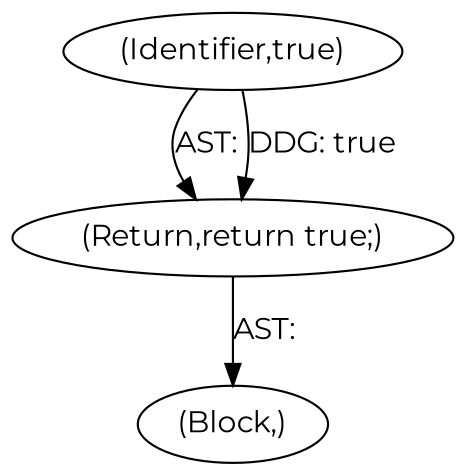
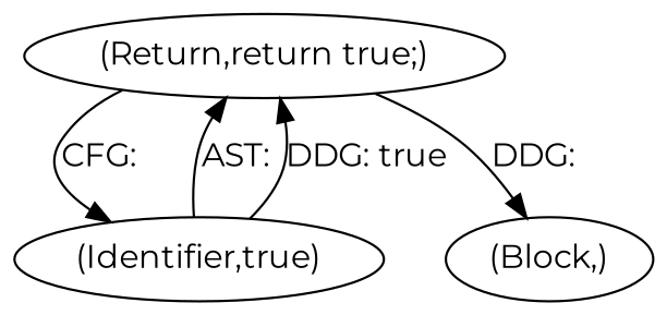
  digraph {
    fontname=Montserrat
    node [fontname=Montserrat]
    edge [fontname=Montserrat]
    n1 [label="(Return,return true;)"]
    n2 [label="(Identifier,true)"]
    n3 [label="(Block,)"]
-   n1 -> n3 [label="AST: "]
+   n1 -> n2 [label="CFG: "]
+   n1 -> n3 [label="DDG: "]
    n2 -> n1 [label="AST: "]
    n2 -> n1 [label="DDG: true"]
  }
